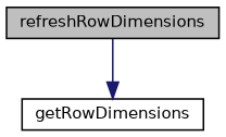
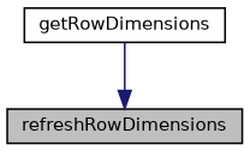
  digraph {
    rankdir=TB
    node [color=black fontname=Helvetica fontsize=10 shape=record style=filled]
    n1 [fillcolor=grey75 fontcolor=black height=0.2 label=refreshRowDimensions width=0.4]
    n2 [fillcolor=white height=0.2 label=getRowDimensions width=0.4]
-   n1 -> n2 [color=midnightblue fontname=Helvetica fontsize=10 labelfontname=Helvetica labelfontsize=10 style=solid]
+   n2 -> n1 [color=midnightblue fontname=Helvetica fontsize=10 labelfontname=Helvetica labelfontsize=10 style=solid]
  }
